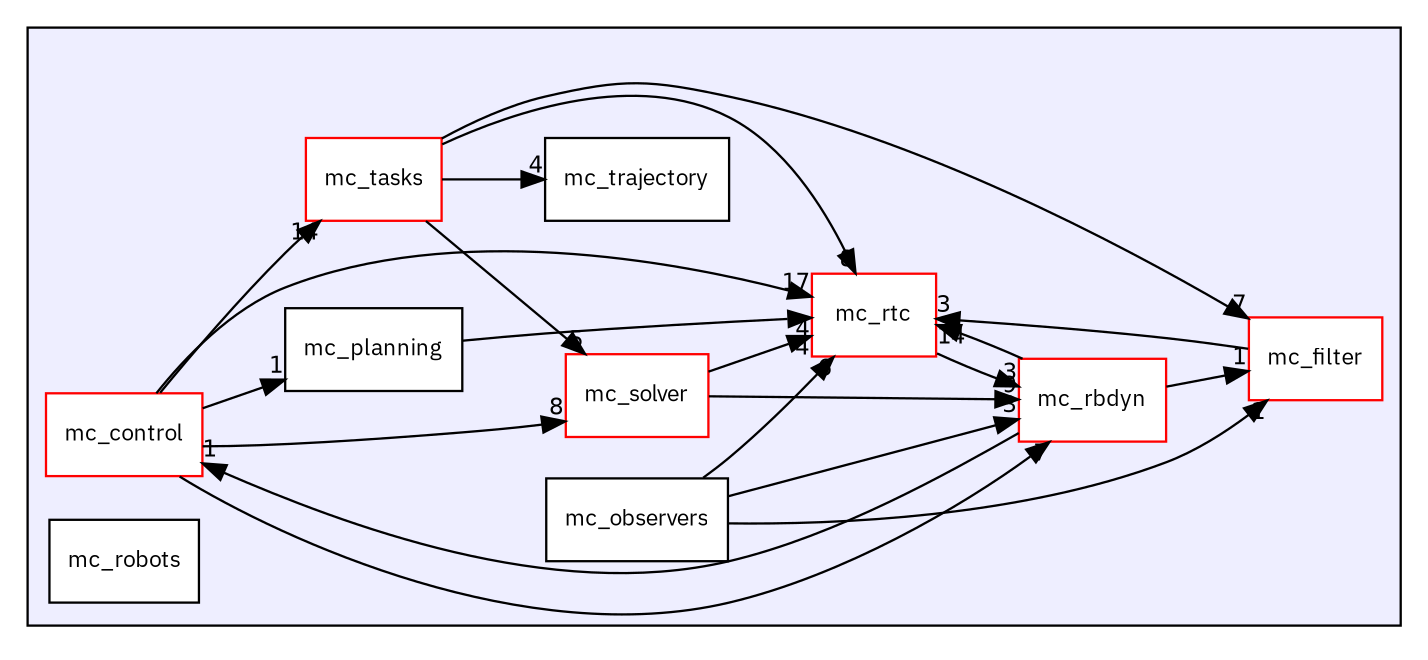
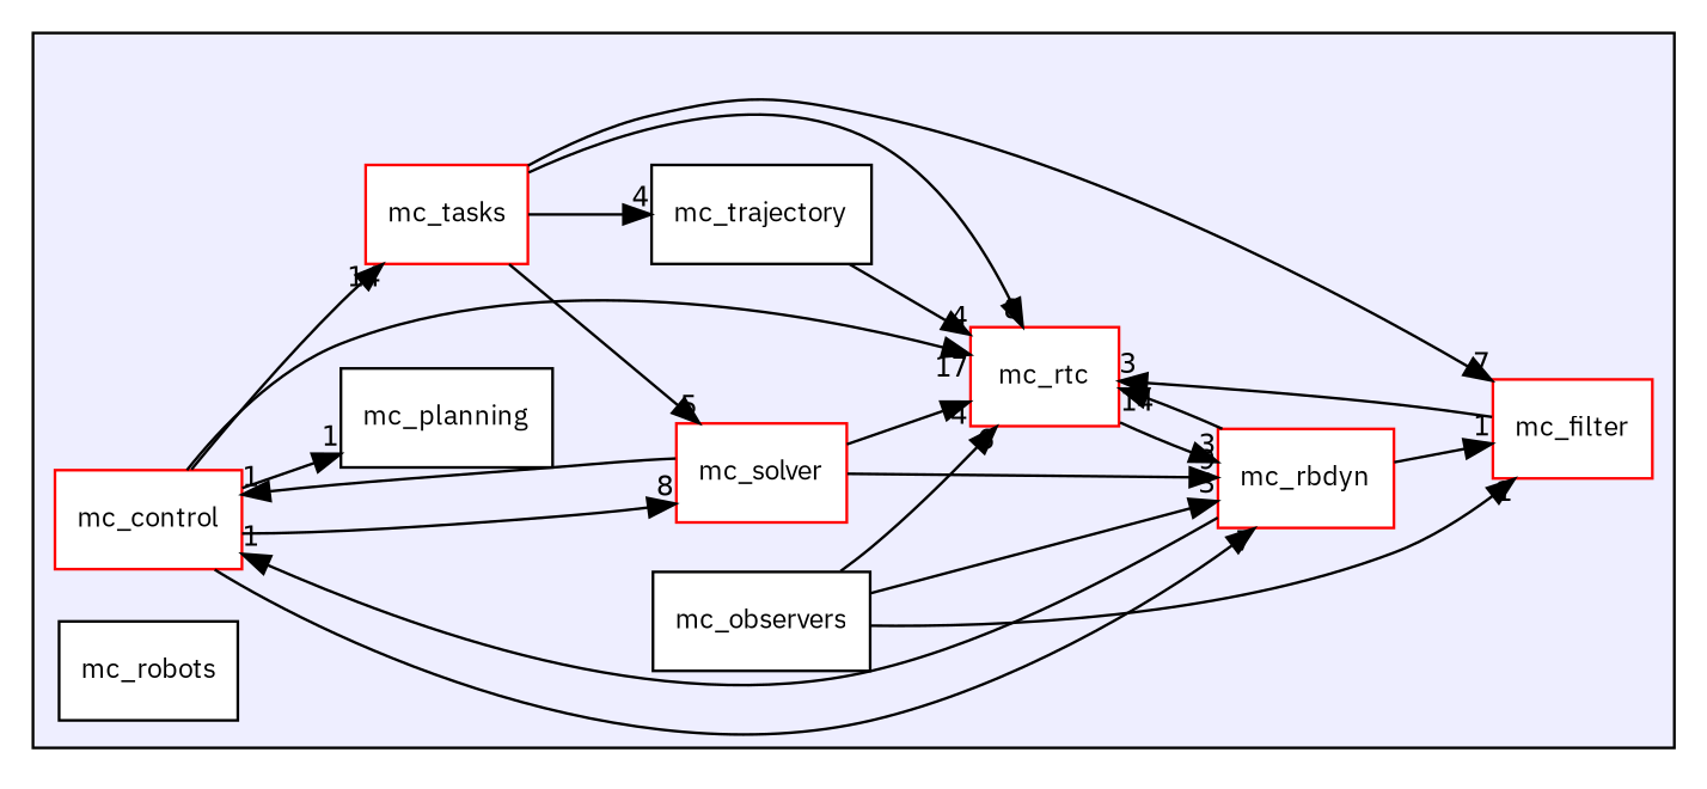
  digraph {
    compound=true
    fontname="IBM Plex Sans"
    rankdir=LR
    node [color=red fillcolor=white fontname="IBM Plex Sans" fontsize=10 shape=box style=filled]
    edge [fontname="IBM Plex Sans" headlabel=1 labeldistance=1.5 labelfontname=Helvetica labelfontsize=10]
    n1 [label=mc_control]
    n2 [label=mc_filter]
    n3 [color=black label=mc_observers]
    n4 [color=black label=mc_planning]
    n5 [label=mc_rbdyn]
    n6 [color=black label=mc_robots]
    n7 [label=mc_rtc]
    n8 [label=mc_solver]
    n9 [label=mc_tasks]
    n10 [color=black label=mc_trajectory]
    subgraph cluster_1 {
      bgcolor="#eeeeff"
      pencolor=black
      n1
      n2
      n3
      n4
      n5
      n6
      n7
      n8
      n9
      n10
    }
    n1 -> n4
    n1 -> n5 [headlabel=7]
    n1 -> n7 [headlabel=17]
    n1 -> n8 [headlabel=8]
    n1 -> n9 [headlabel=14]
    n2 -> n7 [headlabel=3]
    n3 -> n2
    n3 -> n5 [headlabel=3]
    n3 -> n7 [headlabel=6]
    n5 -> n1
    n5 -> n2
    n5 -> n7 [headlabel=14]
    n7 -> n5 [headlabel=3]
+   n8 -> n1
    n8 -> n5 [headlabel=9]
    n8 -> n7 [headlabel=4]
    n9 -> n2 [headlabel=7]
    n9 -> n7 [headlabel=8]
    n9 -> n8 [headlabel=5]
    n9 -> n10 [headlabel=4]
-   n4 -> n7 [headlabel=4]
+   n10 -> n7 [headlabel=4]
  }
